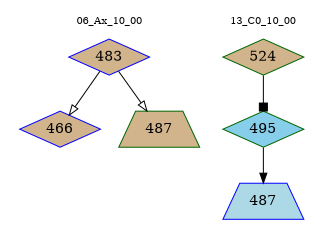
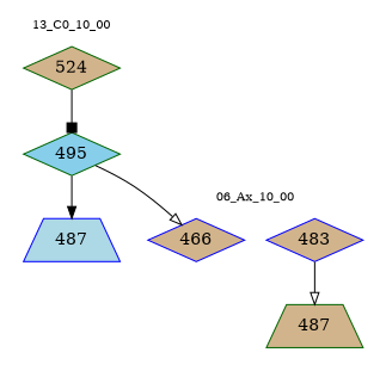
  digraph {
    node [color=blue fillcolor=tan shape=diamond style=filled]
    edge [arrowhead=onormal color=black]
    n1 [label=483]
    n2 [label=466]
    n3 [color=darkgreen label=487 shape=trapezium]
    n4 [color=darkgreen fillcolor=skyblue label=495]
    n5 [fillcolor=lightblue label=487 shape=trapezium]
    n6 [color=darkgreen label=524]
    subgraph cluster_1 {
      color=white
      fontsize=10
      label="06_Ax_10_00"
      n1
      n2
      n3
    }
    subgraph cluster_2 {
      color=white
      fontsize=10
      label="13_C0_10_00"
      n4
      n5
      n6
    }
-   n1 -> n2
+   n4 -> n2
    n1 -> n3
    n4 -> n5 [arrowhead=normal]
    n6 -> n4 [arrowhead=box]
  }
